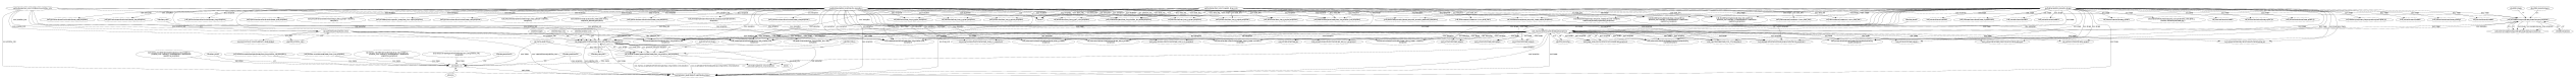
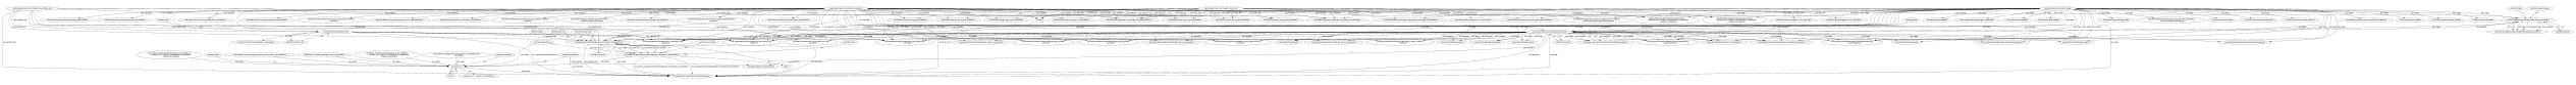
  digraph {
    fontname="Fira Sans"
    node [fontname="Fira Sans"]
    edge [fontname="Fira Sans"]
    n1 [label="(Call,DrawPolygonPrimitive(image,draw_info,primitive_info,exception))"]
    n2 [label="(Call,status&=DrawPolygonPrimitive(image,draw_info,primitive_info,exception))"]
    n3 [label="(MethodReturn,MagickExport MagickBooleanType)"]
    n4 [label="(Identifier,exception)"]
    n5 [label="(Call,status != 0)"]
    n6 [label="(Block,)"]
    n7 [label="(Call,AcquireAuthenticCacheView(image,exception))"]
    n8 [label="(Call,ReadImage(clone_info,exception))"]
    n9 [label="(Call,ReadInlineImage(clone_info,primitive_info->text,\n          exception))"]
    n10 [label="(Call,GetOneCacheViewVirtualPixelInfo(image_view,x,y,&target,\n            exception))"]
    n11 [label="(Call,SetPixelAlpha(image,ClampToQuantum(pixel.alpha),q))"]
    n12 [label="(Call,GetPixelInfoPixel(image,q,&pixel))"]
    n13 [label="(Call,GetOneVirtualPixelInfo(image,TileVirtualPixelMethod,x,y,\n            &target,exception))"]
    n14 [label="(Call,SetPixelAlpha(image,ClampToQuantum(pixel.alpha),q))"]
    n15 [label="(Call,GetCacheViewAuthenticPixels(image_view,x,y,1,1,exception))"]
    n16 [label="(Identifier,exception)"]
    n17 [label="(Call,GetCacheViewAuthenticPixels(image_view,0,y,image->columns,1,\n              exception))"]
    n18 [label="(Call,GetPixelAlpha(image,q))"]
    n19 [label="(Call,GetPixelInfo(image,&pixel))"]
    n20 [label="(Call,DrawPolygonPrimitive(image,clone_info,primitive_info,\n             exception))"]
    n21 [label="(Call,GetCacheViewAuthenticPixels(image_view,x,y,1,1,exception))"]
    n22 [label="(Call,GetCacheViewAuthenticPixels(image_view,0,y,image->columns,1,\n              exception))"]
    n23 [label="(Call,image_view=AcquireAuthenticCacheView(image,exception))"]
    n24 [label="(Call,DrawPolygonPrimitive(image,clone_info,primitive_info,\n             exception))"]
    n25 [label="(Call,DrawPolygonPrimitive(image,draw_info,primitive_info,\n                exception))"]
    n26 [label="(Call,SetGeometry(image,&geometry))"]
    n27 [label="(Call,GetOneVirtualPixelInfo(image,TileVirtualPixelMethod,x,y,\n            &target,exception))"]
    n28 [label="(Call,GetCacheViewAuthenticPixels(image_view,x,y,1,1,exception))"]
    n29 [label="(Call,GetPixelInfo(image,&pixel))"]
    n30 [label="(Call,AnnotateImage(image,clone_info,exception))"]
    n31 [label="(Call,GetPixelInfo(image,&pixel))"]
    n32 [label="(Call,GetOneCacheViewVirtualPixelInfo(image_view,x,y,&target,\n            exception))"]
    n33 [label="(Call,SetImageAlphaChannel(image,OpaqueAlphaChannel,exception))"]
    n34 [label="(Call,SetImageColorspace(image,sRGBColorspace,exception))"]
    n35 [label="(Call,(void) SetImageColorspace(image,sRGBColorspace,exception))"]
    n36 [label="(Identifier,exception)"]
    n37 [label="(MethodParameterIn,DrawInfo *image)"]
    n38 [label="(Call,SetPixelAlpha(image,ClampToQuantum(pixel.alpha),q))"]
    n39 [label="(Call,GetPixelChannels(image))"]
    n40 [label="(Call,SetPixelViaPixelInfo(image,&pixel,q))"]
    n41 [label="(Call,GetPixelChannels(image))"]
    n42 [label="(Call,DrawAffineImage(image,composite_image,&affine,exception))"]
    n43 [label="(Call,GetPixelChannels(image))"]
    n44 [label="(Call,FloodfillPaintImage(image,draw_info,&target,x,y,\n            primitive_info->method == FloodfillMethod ? MagickFalse :\n            MagickTrue,exception))"]
    n45 [label="(Call,SetImageChannelMask(image,AlphaChannel))"]
    n46 [label="(Call,GetPixelChannels(image))"]
    n47 [label="(Call,GetPixelChannels(image))"]
    n48 [label="(Call,DrawStrokePolygon(image,draw_info,primitive_info,exception))"]
    n49 [label="(Call,DrawDashPolygon(draw_info,primitive_info,image,exception))"]
    n50 [label="(Call,CompositeImage(image,composite_image,draw_info->compose,\n          MagickTrue,geometry.x,geometry.y,exception))"]
    n51 [label="(Call,GetPixelInfoPixel(image,q,&pixel))"]
    n52 [label="(Call,CompositePixelOver(image,&fill_color,(double) fill_color.alpha,q,\n        (double) GetPixelAlpha(image,q),q))"]
    n53 [label="(Call,GetPixelChannels(image))"]
    n54 [label="(Call,FloodfillPaintImage(image,draw_info,&target,x,y,\n            primitive_info->method == FloodfillMethod ? MagickFalse :\n            MagickTrue,exception))"]
    n55 [label="(Call,ParseGravityGeometry(image,composite_geometry,&geometry,exception))"]
    n56 [label="(Call,SetPixelViaPixelInfo(image,&pixel,q))"]
    n57 [label="(Call,SetPixelViaPixelInfo(image,&pixel,q))"]
    1000103
    n59 [label="(MethodParameterIn,ExceptionInfo *exception)"]
    n60 [label="(Call,SyncCacheViewAuthenticPixels(image_view,exception))"]
    n61 [label="(Call,GetFillColor(draw_info,x,y,&pixel,exception))"]
    n62 [label="(Call,SyncCacheViewAuthenticPixels(image_view,exception))"]
    n63 [label="(Call,GetFillColor(draw_info,x,y,&pixel,exception))"]
    n64 [label="(Call,GetFillColor(draw_info,x,y,&pixel,exception))"]
    n65 [label="(Call,SyncCacheViewAuthenticPixels(image_view,exception))"]
    n66 [label="(Call,SyncCacheViewAuthenticPixels(image_view,exception))"]
    n67 [label="(Call,SyncCacheViewAuthenticPixels(image_view,exception))"]
    n68 [label="(Call,GetFillColor(draw_info,x,y,&fill_color,exception))"]
    n69 [label="(Call,SyncCacheViewAuthenticPixels(image_view,exception))"]
    n70 [label="(Call,GetCacheViewAuthenticPixels(image_view,0,y,image->columns,1,\n              exception))"]
    n71 [label="(Call,SetImageAlpha(composite_image,draw_info->alpha,exception))"]
    n72 [label="(Call,GetFillColor(draw_info,x,y,&pixel,exception))"]
    n73 [label="(Call,GetCacheViewAuthenticPixels(image_view,0,y,image->columns,1,\n              exception))"]
    n74 [label="(Call,GetFillColor(draw_info,x,y,&pixel,exception))"]
    n75 [label="(Call,TransformImage(&composite_image,(char *) NULL,\n            composite_geometry,exception))"]
    n76 [label="(Call,SyncCacheViewAuthenticPixels(image_view,exception))"]
    n77 [label="(Call,GetFillColor(draw_info,x,y,&pixel,exception))"]
    n78 [label="(Call,SetImageAlphaChannel(composite_image,OpaqueAlphaChannel,\n          exception))"]
    n79 [label="(MethodParameterIn,const DrawInfo *draw_info)"]
    n80 [label="(Call,CloneDrawInfo((ImageInfo *) NULL,draw_info))"]
    n81 [label="(Call,CloneDrawInfo((ImageInfo *) NULL,draw_info))"]
    n82 [label="(Call,CloneDrawInfo((ImageInfo *) NULL,draw_info))"]
    n83 [label="(Call,LogPrimitiveInfo(primitive_info))"]
    n84 [label="(ControlStructure,if (IsEventLogging() != MagickFalse))"]
    n85 [label="(Identifier,primitive_info)"]
    n86 [label="(MethodParameterIn,const PrimitiveInfo *primitive_info)"]
    n87 [label="(Literal,0)"]
+   n88 [label="(Call,status != 0 ? MagickTrue : MagickFalse)"]
    n89 [label="(Call,status=MagickTrue)"]
    n90 [label="(Identifier,image)"]
    n91 [label="(Identifier,primitive_info)"]
    n92 [label="(Identifier,scale)"]
    n93 [label="(Identifier,MagickTrue)"]
    n94 [label="(Call,status&=FloodfillPaintImage(image,draw_info,&target,x,y,\n            primitive_info->method == FloodfillMethod ? MagickFalse :\n            MagickTrue,exception))"]
    n95 [label="(Identifier,status)"]
    n96 [label="(Identifier,image)"]
    n97 [label="(Identifier,image)"]
    n98 [label="(Identifier,status)"]
    n99 [label="(Identifier,sRGBColorspace)"]
    n100 [label="(Call,status&=DrawStrokePolygon(image,draw_info,primitive_info,exception))"]
    n101 [label="(Identifier,draw_info)"]
    n102 [label="(ControlStructure,break;)"]
    n103 [label="(Call,status&=AnnotateImage(image,clone_info,exception))"]
    n104 [label="(Identifier,MagickFalse)"]
    n105 [label="(Call,status&=FloodfillPaintImage(image,draw_info,&target,x,y,\n            primitive_info->method == FloodfillMethod ? MagickFalse :\n            MagickTrue,exception))"]
    n106 [label="(Call,status&=DrawPolygonPrimitive(image,clone_info,primitive_info,\n             exception))"]
    n1 -> n2 [label="AST: "]
    n1 -> n2 [label="DDG: image"]
    n1 -> n2 [label="DDG: draw_info"]
    n1 -> n2 [label="DDG: primitive_info"]
    n1 -> n2 [label="DDG: exception"]
    n1 -> n3 [label="DDG: draw_info"]
    n1 -> n3 [label="DDG: exception"]
    n1 -> n3 [label="DDG: primitive_info"]
    n1 -> n3 [label="DDG: image"]
    n1 -> n4 [label="CFG: "]
    n2 -> n1 [label="CFG: "]
    n2 -> n3 [label="DDG: DrawPolygonPrimitive(image,draw_info,primitive_info,exception)"]
    n2 -> n3 [label="DDG: status&=DrawPolygonPrimitive(image,draw_info,primitive_info,exception)"]
    n2 -> n5 [label="DDG: status"]
    n2 -> n6 [label="AST: "]
    n4 -> n1 [label="AST: "]
    n5 -> n3 [label="DDG: status"]
+   n5 -> n87 [label="CFG: "]
+   n5 -> n88 [label="AST: "]
    n7 -> n1 [label="DDG: image"]
    n7 -> n1 [label="DDG: exception"]
    n7 -> n3 [label="DDG: exception"]
    n7 -> n3 [label="DDG: image"]
    n7 -> n8 [label="DDG: exception"]
    n7 -> n9 [label="DDG: exception"]
    n7 -> n10 [label="DDG: exception"]
    n7 -> n11 [label="DDG: image"]
    n7 -> n12 [label="DDG: image"]
    n7 -> n13 [label="DDG: image"]
    n7 -> n13 [label="DDG: exception"]
    n7 -> n14 [label="DDG: image"]
    n7 -> n15 [label="DDG: exception"]
    n7 -> n16 [label="CFG: "]
    n7 -> n17 [label="DDG: exception"]
    n7 -> n18 [label="DDG: image"]
    n7 -> n19 [label="DDG: image"]
    n7 -> n20 [label="DDG: image"]
    n7 -> n20 [label="DDG: exception"]
    n7 -> n21 [label="DDG: exception"]
    n7 -> n22 [label="DDG: exception"]
    n7 -> n23 [label="AST: "]
    n7 -> n23 [label="DDG: image"]
    n7 -> n23 [label="DDG: exception"]
    n7 -> n24 [label="DDG: image"]
    n7 -> n24 [label="DDG: exception"]
    n7 -> n25 [label="DDG: image"]
    n7 -> n25 [label="DDG: exception"]
    n7 -> n26 [label="DDG: image"]
    n7 -> n27 [label="DDG: image"]
    n7 -> n27 [label="DDG: exception"]
    n7 -> n28 [label="DDG: exception"]
    n7 -> n29 [label="DDG: image"]
    n7 -> n30 [label="DDG: image"]
    n7 -> n30 [label="DDG: exception"]
    n7 -> n31 [label="DDG: image"]
    n7 -> n32 [label="DDG: exception"]
    n7 -> n33 [label="DDG: image"]
    n7 -> n33 [label="DDG: exception"]
    n16 -> n7 [label="AST: "]
    n23 -> n7 [label="CFG: "]
    n34 -> n7 [label="DDG: image"]
    n34 -> n7 [label="DDG: exception"]
    n34 -> n35 [label="AST: "]
    n34 -> n35 [label="DDG: image"]
    n34 -> n35 [label="DDG: sRGBColorspace"]
    n34 -> n35 [label="DDG: exception"]
    n34 -> n36 [label="CFG: "]
    n35 -> n34 [label="CFG: "]
    n36 -> n34 [label="AST: "]
    n37 -> n1 [label="DDG: image"]
    n37 -> n3 [label="DDG: image"]
    n37 -> n7 [label="DDG: image"]
    n37 -> n11 [label="DDG: image"]
    n37 -> n12 [label="DDG: image"]
    n37 -> n13 [label="DDG: image"]
    n37 -> n14 [label="DDG: image"]
+   n37 -> n18 [label="DDG: image"]
    n37 -> n19 [label="DDG: image"]
    n37 -> n20 [label="DDG: image"]
    n37 -> n24 [label="DDG: image"]
    n37 -> n25 [label="DDG: image"]
    n37 -> n26 [label="DDG: image"]
    n37 -> n27 [label="DDG: image"]
    n37 -> n29 [label="DDG: image"]
    n37 -> n30 [label="DDG: image"]
    n37 -> n31 [label="DDG: image"]
    n37 -> n33 [label="DDG: image"]
    n37 -> n34 [label="DDG: image"]
    n37 -> n38 [label="DDG: image"]
    n37 -> n39 [label="DDG: image"]
    n37 -> n40 [label="DDG: image"]
    n37 -> n41 [label="DDG: image"]
    n37 -> n42 [label="DDG: image"]
    n37 -> n43 [label="DDG: image"]
    n37 -> n44 [label="DDG: image"]
    n37 -> n45 [label="DDG: image"]
    n37 -> n46 [label="DDG: image"]
    n37 -> n47 [label="DDG: image"]
    n37 -> n48 [label="DDG: image"]
    n37 -> n49 [label="DDG: image"]
    n37 -> n50 [label="DDG: image"]
    n37 -> n51 [label="DDG: image"]
    n37 -> n52 [label="DDG: image"]
    n37 -> n53 [label="DDG: image"]
    n37 -> n54 [label="DDG: image"]
    n37 -> n55 [label="DDG: image"]
    n37 -> n56 [label="DDG: image"]
    n37 -> n57 [label="DDG: image"]
    n37 -> 1000103 [label="AST: "]
    n59 -> n1 [label="DDG: exception"]
-   n59 -> n3 [label="DDG: exception"]
+   n104 -> n3 [label="DDG: exception"]
    n59 -> n7 [label="DDG: exception"]
    n59 -> n9 [label="DDG: exception"]
    n59 -> n10 [label="DDG: exception"]
    n59 -> n13 [label="DDG: exception"]
    n59 -> n15 [label="DDG: exception"]
    n59 -> n17 [label="DDG: exception"]
    n59 -> n20 [label="DDG: exception"]
    n59 -> n21 [label="DDG: exception"]
    n59 -> n22 [label="DDG: exception"]
    n59 -> n24 [label="DDG: exception"]
    n59 -> n25 [label="DDG: exception"]
    n59 -> n27 [label="DDG: exception"]
    n59 -> n28 [label="DDG: exception"]
    n59 -> n30 [label="DDG: exception"]
    n59 -> n32 [label="DDG: exception"]
    n59 -> n33 [label="DDG: exception"]
    n59 -> n34 [label="DDG: exception"]
    n59 -> n42 [label="DDG: exception"]
    n59 -> n44 [label="DDG: exception"]
    n59 -> n48 [label="DDG: exception"]
    n59 -> n49 [label="DDG: exception"]
    n59 -> n50 [label="DDG: exception"]
    n59 -> n54 [label="DDG: exception"]
    n59 -> n55 [label="DDG: exception"]
    n59 -> 1000103 [label="AST: "]
    n59 -> n60 [label="DDG: exception"]
    n59 -> n61 [label="DDG: exception"]
    n59 -> n62 [label="DDG: exception"]
    n59 -> n63 [label="DDG: exception"]
    n59 -> n64 [label="DDG: exception"]
    n59 -> n65 [label="DDG: exception"]
    n59 -> n66 [label="DDG: exception"]
    n59 -> n67 [label="DDG: exception"]
    n59 -> n68 [label="DDG: exception"]
    n59 -> n69 [label="DDG: exception"]
    n59 -> n70 [label="DDG: exception"]
    n59 -> n71 [label="DDG: exception"]
    n59 -> n72 [label="DDG: exception"]
    n59 -> n73 [label="DDG: exception"]
    n59 -> n74 [label="DDG: exception"]
    n59 -> n75 [label="DDG: exception"]
    n59 -> n76 [label="DDG: exception"]
    n59 -> n77 [label="DDG: exception"]
    n59 -> n78 [label="DDG: exception"]
    n79 -> n1 [label="DDG: draw_info"]
    n79 -> n3 [label="DDG: draw_info"]
    n79 -> n25 [label="DDG: draw_info"]
    n79 -> n44 [label="DDG: draw_info"]
    n79 -> n48 [label="DDG: draw_info"]
    n79 -> n49 [label="DDG: draw_info"]
    n79 -> n54 [label="DDG: draw_info"]
    n79 -> 1000103 [label="AST: "]
    n79 -> n61 [label="DDG: draw_info"]
    n79 -> n63 [label="DDG: draw_info"]
    n79 -> n64 [label="DDG: draw_info"]
    n79 -> n68 [label="DDG: draw_info"]
    n79 -> n72 [label="DDG: draw_info"]
    n79 -> n74 [label="DDG: draw_info"]
    n79 -> n77 [label="DDG: draw_info"]
    n79 -> n80 [label="DDG: draw_info"]
    n79 -> n81 [label="DDG: draw_info"]
    n79 -> n82 [label="DDG: draw_info"]
    n83 -> n1 [label="DDG: primitive_info"]
    n83 -> n3 [label="DDG: LogPrimitiveInfo(primitive_info)"]
    n83 -> n20 [label="DDG: primitive_info"]
    n83 -> n24 [label="DDG: primitive_info"]
    n83 -> n25 [label="DDG: primitive_info"]
    n83 -> n84 [label="AST: "]
    n83 -> n85 [label="CFG: "]
    n85 -> n83 [label="AST: "]
    n86 -> n1 [label="DDG: primitive_info"]
    n86 -> n3 [label="DDG: primitive_info"]
    n86 -> n20 [label="DDG: primitive_info"]
    n86 -> n24 [label="DDG: primitive_info"]
    n86 -> n25 [label="DDG: primitive_info"]
    n86 -> n48 [label="DDG: primitive_info"]
    n86 -> n49 [label="DDG: primitive_info"]
    n86 -> 1000103 [label="AST: "]
    n86 -> n83 [label="DDG: primitive_info"]
    n87 -> n5 [label="AST: "]
    n89 -> n2 [label="DDG: status"]
    n89 -> n5 [label="DDG: status"]
    n90 -> n34 [label="AST: "]
    n91 -> n1 [label="AST: "]
    n92 -> n83 [label="CFG: "]
    n93 -> n5 [label="CFG: "]
    n94 -> n5 [label="DDG: status"]
    n95 -> n2 [label="AST: "]
    n96 -> n7 [label="AST: "]
    n97 -> n1 [label="AST: "]
    n98 -> n5 [label="AST: "]
    n99 -> n34 [label="AST: "]
    n100 -> n5 [label="DDG: status"]
    n101 -> n1 [label="AST: "]
    n102 -> n2 [label="CFG: "]
    n103 -> n5 [label="DDG: status"]
    n104 -> n5 [label="CFG: "]
    n104 -> n8 [label="DDG: exception"]
    n105 -> n5 [label="DDG: status"]
    n106 -> n5 [label="DDG: status"]
  }
